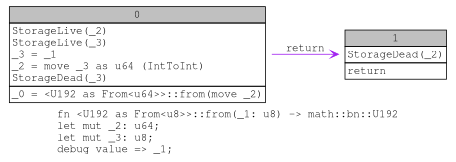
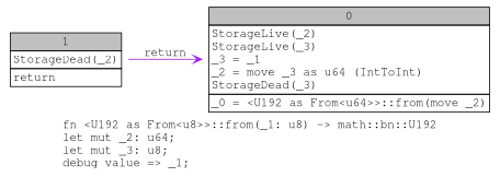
  digraph {
    fontname="Courier, monospace"
    label=<fn &lt;U192 as From&lt;u8&gt;&gt;::from(_1: u8) -&gt; math::bn::U192<br align="left"/>let mut _2: u64;<br align="left"/>let mut _3: u8;<br align="left"/>debug value =&gt; _1;<br align="left"/>>
    rankdir=LR
    node [fontname="Courier, monospace" shape=none]
    n1 [label=<<table border="0" cellborder="1" cellspacing="0"><tr><td bgcolor="gray" align="center" colspan="1">0</td></tr><tr><td align="left" balign="left">StorageLive(_2)<br/>StorageLive(_3)<br/>_3 = _1<br/>_2 = move _3 as u64 (IntToInt)<br/>StorageDead(_3)<br/></td></tr><tr><td align="left">_0 = &lt;U192 as From&lt;u64&gt;&gt;::from(move _2)</td></tr></table>>]
    n2 [label=<<table border="0" cellborder="1" cellspacing="0"><tr><td bgcolor="gray" align="center" colspan="1">1</td></tr><tr><td align="left" balign="left">StorageDead(_2)<br/></td></tr><tr><td align="left">return</td></tr></table>>]
-   n1 -> n2 [fontname="Courier, monospace" label=return color=purple arrowhead=vee]
+   n2 -> n1 [fontname="Courier, monospace" label=return color=purple arrowhead=vee]
  }
